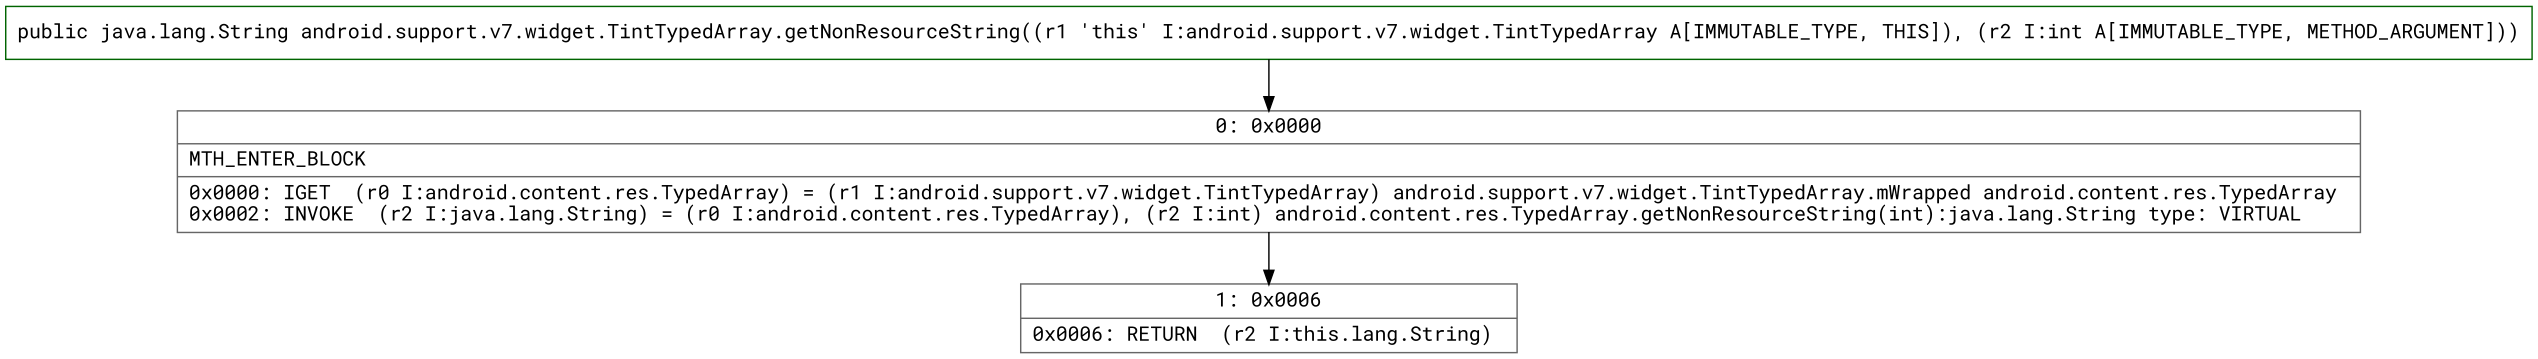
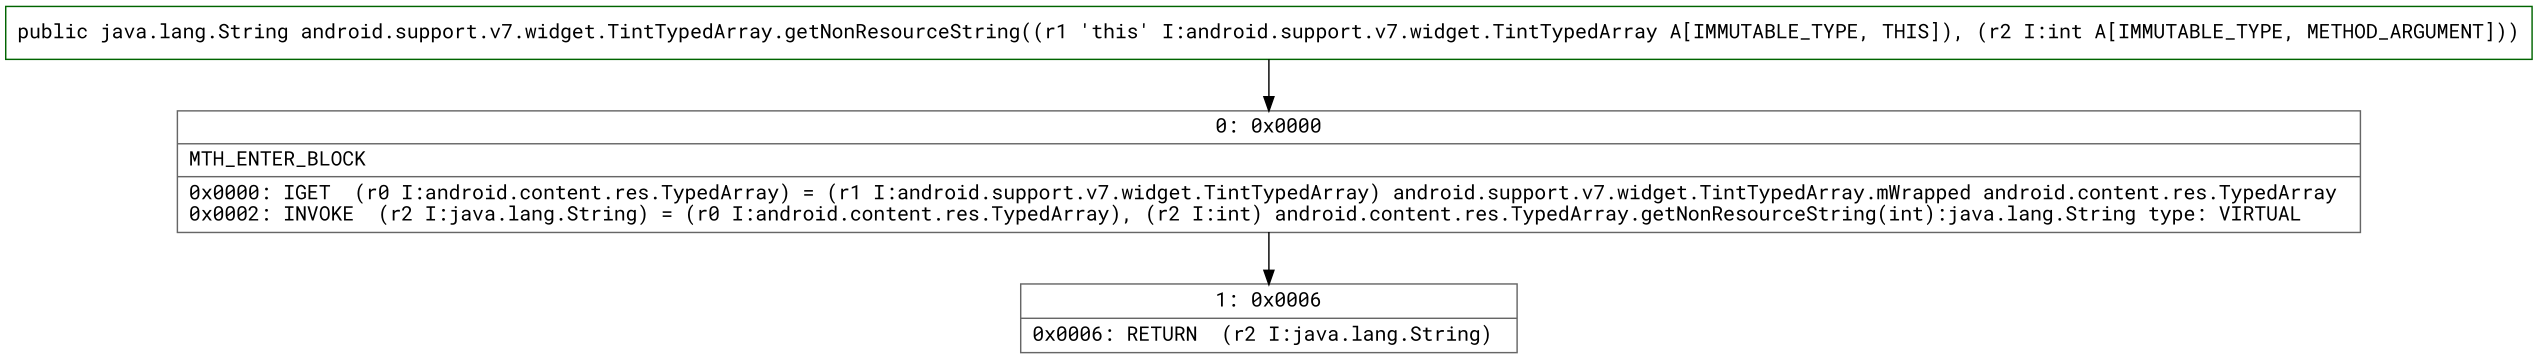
  digraph {
    fontname="Roboto Mono"
    node [shape=record color=gray40 fontname="Roboto Mono"]
    edge [color=black fontname="Roboto Mono"]
    n1 [label="{0\:\ 0x0000|MTH_ENTER_BLOCK\l|0x0000: IGET  (r0 I:android.content.res.TypedArray) = (r1 I:android.support.v7.widget.TintTypedArray) android.support.v7.widget.TintTypedArray.mWrapped android.content.res.TypedArray \l0x0002: INVOKE  (r2 I:java.lang.String) = (r0 I:android.content.res.TypedArray), (r2 I:int) android.content.res.TypedArray.getNonResourceString(int):java.lang.String type: VIRTUAL \l}"]
-   n2 [label="{1\:\ 0x0006|0x0006: RETURN  (r2 I:this.lang.String) \l}"]
+   n2 [label="{1\:\ 0x0006|0x0006: RETURN  (r2 I:java.lang.String) \l}"]
    n3 [label="{public java.lang.String android.support.v7.widget.TintTypedArray.getNonResourceString((r1 'this' I:android.support.v7.widget.TintTypedArray A[IMMUTABLE_TYPE, THIS]), (r2 I:int A[IMMUTABLE_TYPE, METHOD_ARGUMENT])) }" color=darkgreen]
    n1 -> n2
    n3 -> n1
  }
